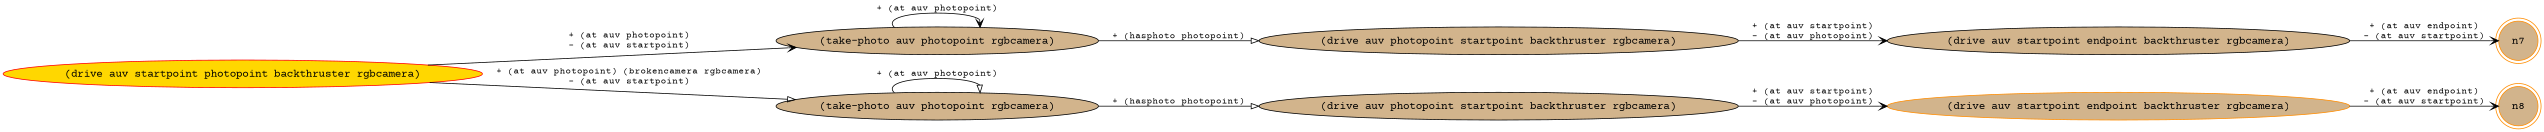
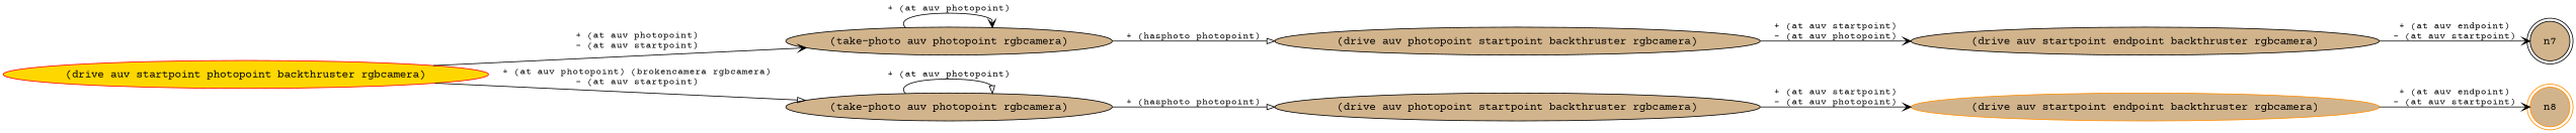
  digraph {
    fontname="Courier Prime"
    packMode="graph"
    rankdir=LR
    node [color=black fontname="Courier Prime" shape=ellipse style=filled fillcolor=tan]
    edge [fontname="Courier Prime" fontsize=12 arrowhead=vee]
    n0 [color=red label="(drive auv startpoint photopoint backthruster rgbcamera)" fillcolor=gold]
    n1 [label="(take-photo auv photopoint rgbcamera)"]
    n2 [label="(take-photo auv photopoint rgbcamera)"]
    n3 [label="(drive auv photopoint startpoint backthruster rgbcamera)"]
    n4 [label="(drive auv photopoint startpoint backthruster rgbcamera)"]
    n5 [label="(drive auv startpoint endpoint backthruster rgbcamera)"]
    n6 [label="(drive auv startpoint endpoint backthruster rgbcamera)" color=darkorange]
-   n7 [peripheries=2 shape=circle color=darkorange]
+   n7 [peripheries=2 shape=circle]
    n8 [peripheries=2 shape=circle color=darkorange]
    n0 -> n1 [label="+ (at auv photopoint)\n- (at auv startpoint)"]
    n0 -> n2 [label="+ (at auv photopoint) (brokencamera rgbcamera)\n- (at auv startpoint)" arrowhead=onormal]
    n1 -> n1 [label="+ (at auv photopoint)"]
    n1 -> n3 [label="+ (hasphoto photopoint)" arrowhead=onormal]
    n2 -> n2 [label="+ (at auv photopoint)" arrowhead=onormal]
    n2 -> n4 [label="+ (hasphoto photopoint)" arrowhead=onormal]
    n3 -> n5 [label="+ (at auv startpoint)\n- (at auv photopoint)"]
    n4 -> n6 [label="+ (at auv startpoint)\n- (at auv photopoint)"]
    n5 -> n7 [label="+ (at auv endpoint)\n- (at auv startpoint)"]
    n6 -> n8 [label="+ (at auv endpoint)\n- (at auv startpoint)"]
  }
